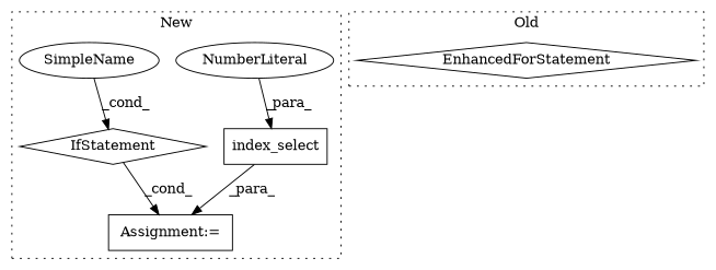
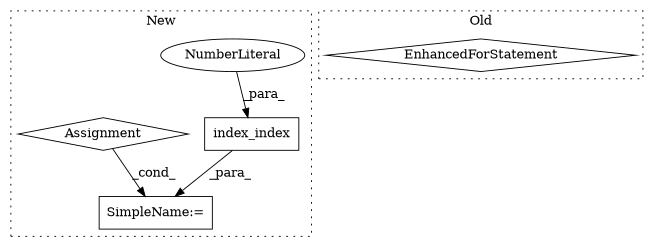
  digraph {
    node [l=1 shape=box]
-   n1 [a=32 l="13,1" label=index_select s="3637,3675"]
+   n1 [a=32 l="13,1" label=index_index s="3637,3675"]
    n2 [a=34 label=NumberLiteral s=3650 shape=ellipse]
-   n3 [a=7 label="Assignment:=" s=3620]
-   n4 [a=25 l="4,2" label=IfStatement s="3484,3514" shape=diamond]
-   n5 [a=42 label=SimpleName shape=ellipse l=""]
+   n3 [a=7 label="SimpleName:=" s=3620]
+   n4 [a=25 l="4,2" label=Assignment s="3484,3514" shape=diamond]
    n6 [a=70 l="63,2" label=EnhancedForStatement s="3517,3607" shape=diamond]
    subgraph cluster_1 {
      label=New
      style=dotted
      n1
      n2
      n3
      n4
-     n5
    }
    subgraph cluster_2 {
      label=Old
      style=dotted
      n6
    }
    n1 -> n3 [label=_para_]
    n2 -> n1 [label=_para_]
    n4 -> n3 [label=_cond_]
-   n5 -> n4 [label=_cond_]
  }
